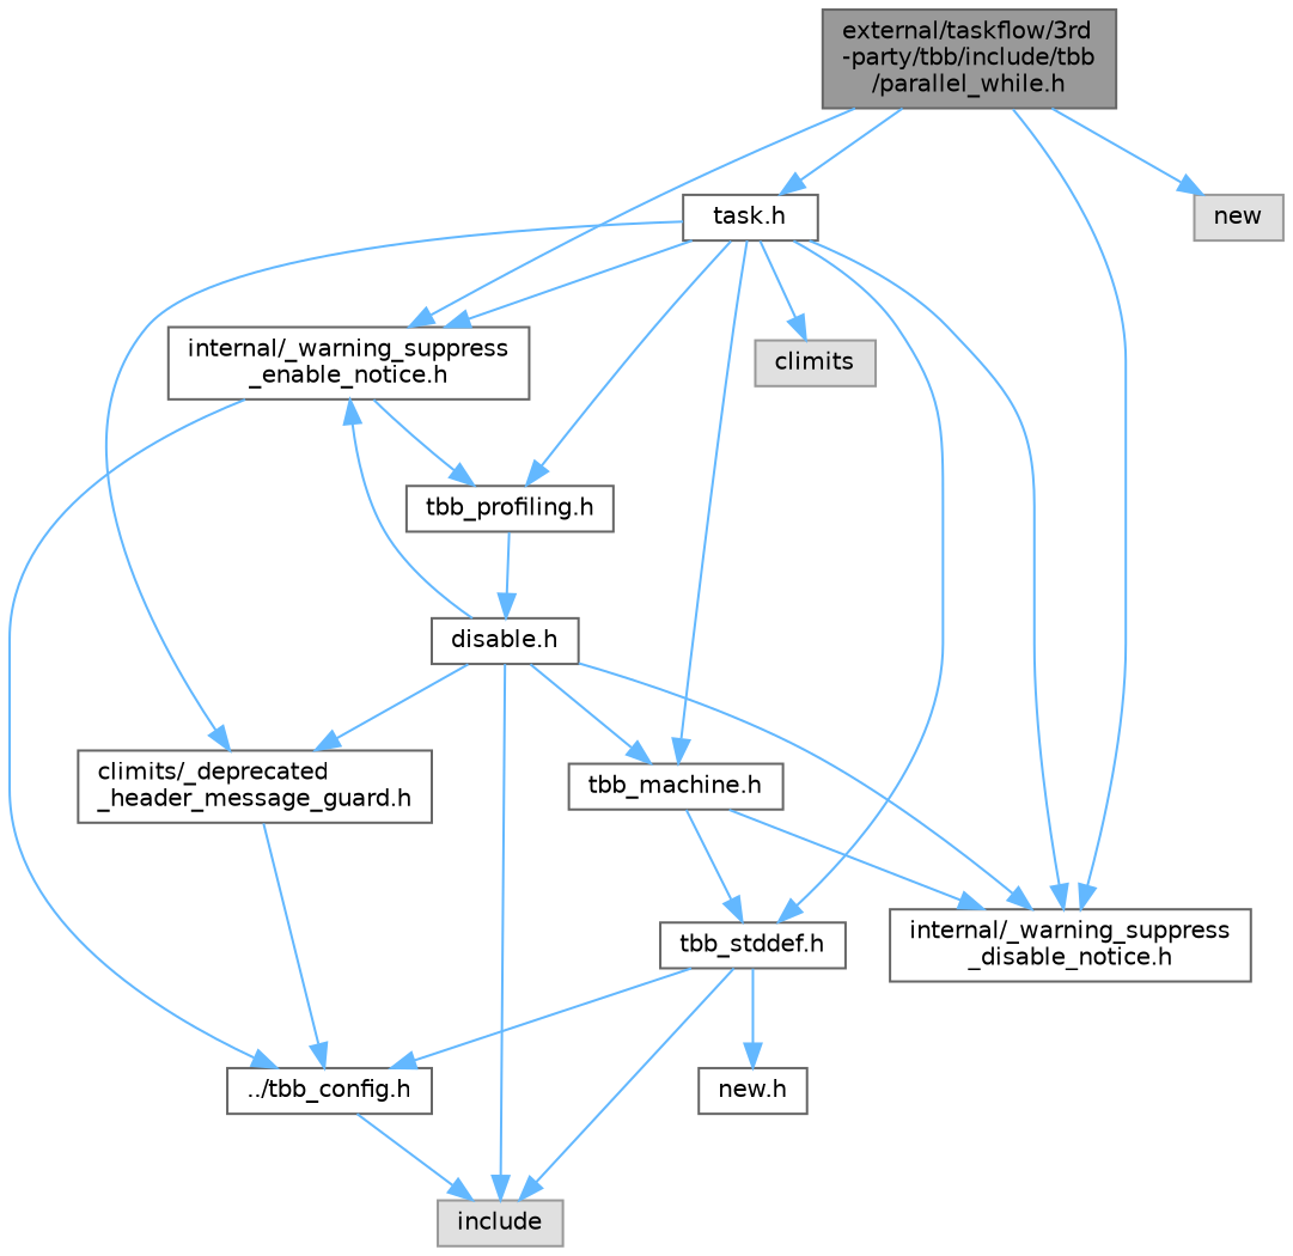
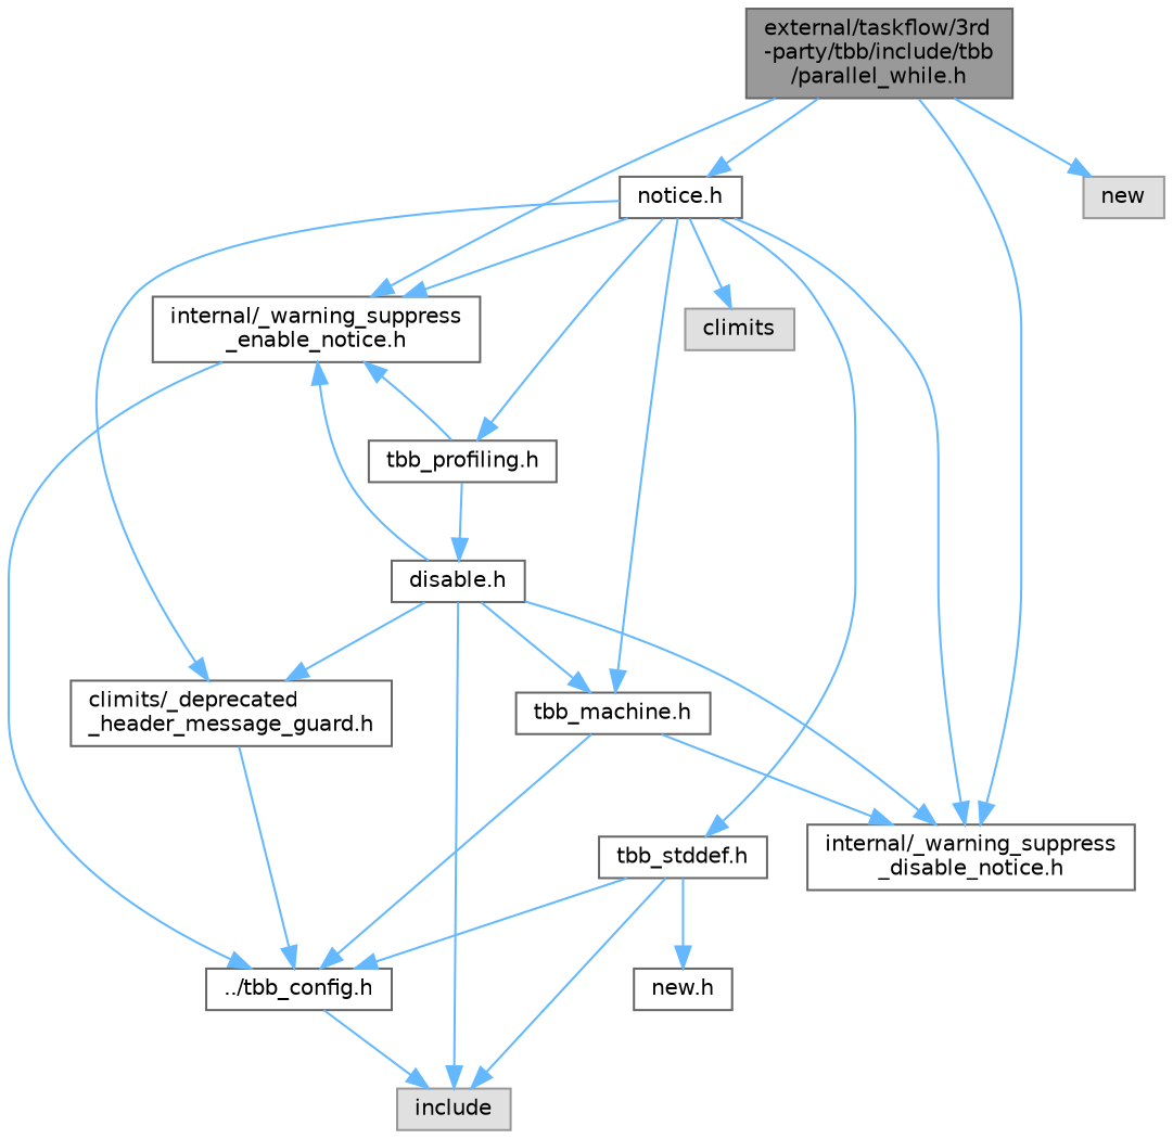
  digraph {
    node [color=grey40 fillcolor=white fontname=Helvetica fontsize=10 shape=box style=filled]
    edge [color=steelblue1 fontname=Helvetica fontsize=10 labelfontname=Helvetica labelfontsize=10 style=solid]
    n1 [color=gray40 fillcolor=grey60 fontcolor=black height=0.2 label="external/taskflow/3rd\l-party/tbb/include/tbb\l/parallel_while.h" width=0.4]
    n2 [height=0.2 label="internal/_warning_suppress\l_enable_notice.h" width=0.4]
-   n3 [height=0.2 label="task.h" width=0.4]
+   n3 [height=0.2 label="notice.h" width=0.4]
    n4 [height=0.2 label="internal/_warning_suppress\l_disable_notice.h" width=0.4]
    n5 [color=grey60 fillcolor="#E0E0E0" height=0.2 label=new width=0.4]
    n6 [height=0.2 label="../tbb_config.h" width=0.4]
    n7 [height=0.2 label="climits/_deprecated\l_header_message_guard.h" width=0.4]
    n8 [height=0.2 label="tbb_stddef.h" width=0.4]
    n9 [height=0.2 label="tbb_machine.h" width=0.4]
    n10 [height=0.2 label="tbb_profiling.h" width=0.4]
    n11 [color=grey60 fillcolor="#E0E0E0" height=0.2 label=climits width=0.4]
    n12 [color=grey60 fillcolor="#E0E0E0" height=0.2 label=include width=0.4]
    n13 [height=0.2 label="new.h" width=0.4]
    n14 [height=0.2 label="disable.h" width=0.4]
    n1 -> n2
    n1 -> n3
    n1 -> n4
    n1 -> n5
    n2 -> n6
    n3 -> n2
    n3 -> n4
    n3 -> n7
    n3 -> n8
    n3 -> n9
    n3 -> n10
    n3 -> n11
    n6 -> n12
    n7 -> n6
    n8 -> n6
    n8 -> n12
    n8 -> n13
    n9 -> n4
-   n9 -> n8
-   n2 -> n10
+   n9 -> n6
+   n10 -> n2
    n10 -> n14
    n14 -> n2
    n14 -> n4
    n14 -> n7
    n14 -> n9
    n14 -> n12
  }
